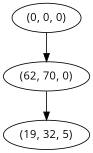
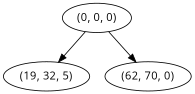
  digraph {
    fontname="Open Sans"
    node [fontname="Open Sans"]
    edge [fontname="Open Sans"]
    "(0, 0, 0)"
    "(19, 32, 5)"
    n3 [label="(62, 70, 0)"]
-   n3 -> "(19, 32, 5)"
+   "(0, 0, 0)" -> "(19, 32, 5)"
    "(0, 0, 0)" -> n3
  }
